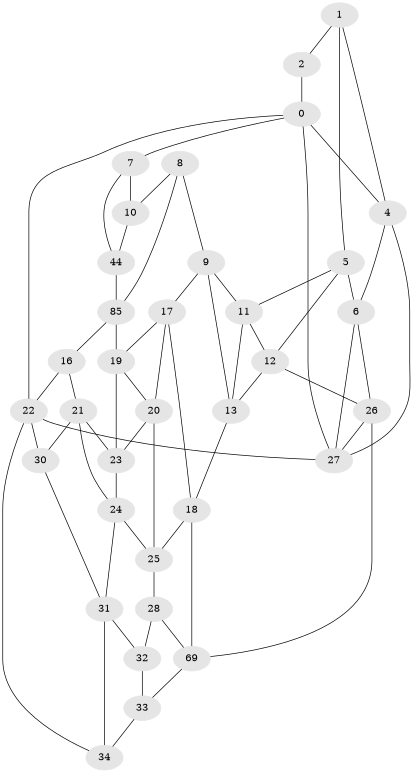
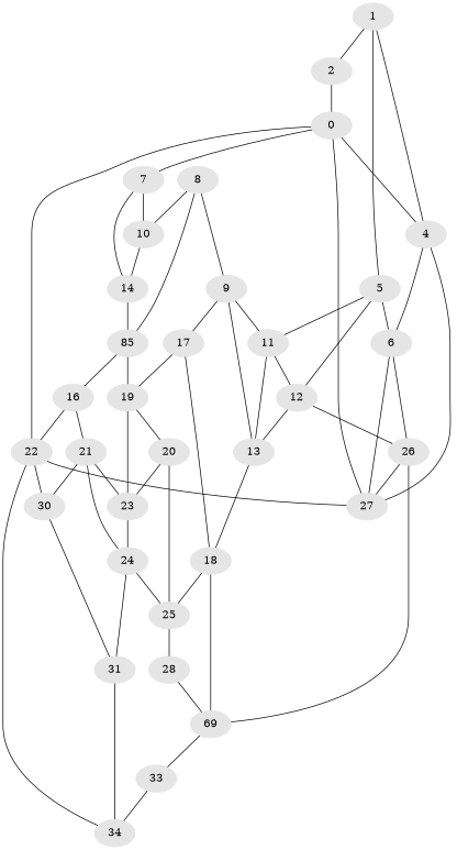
  graph {
    node [color=gray90 style=filled]
    edge [weight=1.0]
    1
    2
    4
    5
    n5 [label=0]
    27
    6
    11
    12
    7
    22
    10
-   14 [label=44]
+   14
    30
    34
    26
    13
    n18 [label=69]
    n19 [label=85]
    8
    9
    17
    16
    19
    18
    20
    25
    21
    23
    24
    28
    33
    31
-   32
    1 -- 2
    1 -- 4
    1 -- 5
    2 -- n5
    4 -- 27
    4 -- 6
    5 -- 6
    5 -- 11
    5 -- 12
    n5 -- 4
    n5 -- 27
    n5 -- 7
    n5 -- 22
    6 -- 27
    6 -- 26
    11 -- 12
    11 -- 13
    12 -- 26
    12 -- 13
    7 -- 10 [weight=2.0]
    7 -- 14
    22 -- 27
    22 -- 30
    22 -- 34
    10 -- 14
    14 -- n19
    30 -- 31
    26 -- 27
    26 -- n18
    13 -- 18
    n18 -- 33
    n19 -- 16
    n19 -- 19
    8 -- 10
    8 -- n19
    8 -- 9
    9 -- 11
    9 -- 13
    9 -- 17
    17 -- 19
    17 -- 18
-   17 -- 20
    16 -- 22
    16 -- 21
    19 -- 20
    19 -- 23
    18 -- n18
    18 -- 25
    20 -- 25
    20 -- 23
    25 -- 28
    21 -- 30
    21 -- 23
    21 -- 24
    23 -- 24
    24 -- 25
    24 -- 31
    28 -- n18
-   28 -- 32 [weight=2.0]
    33 -- 34
    31 -- 34
-   31 -- 32
-   32 -- 33
  }
